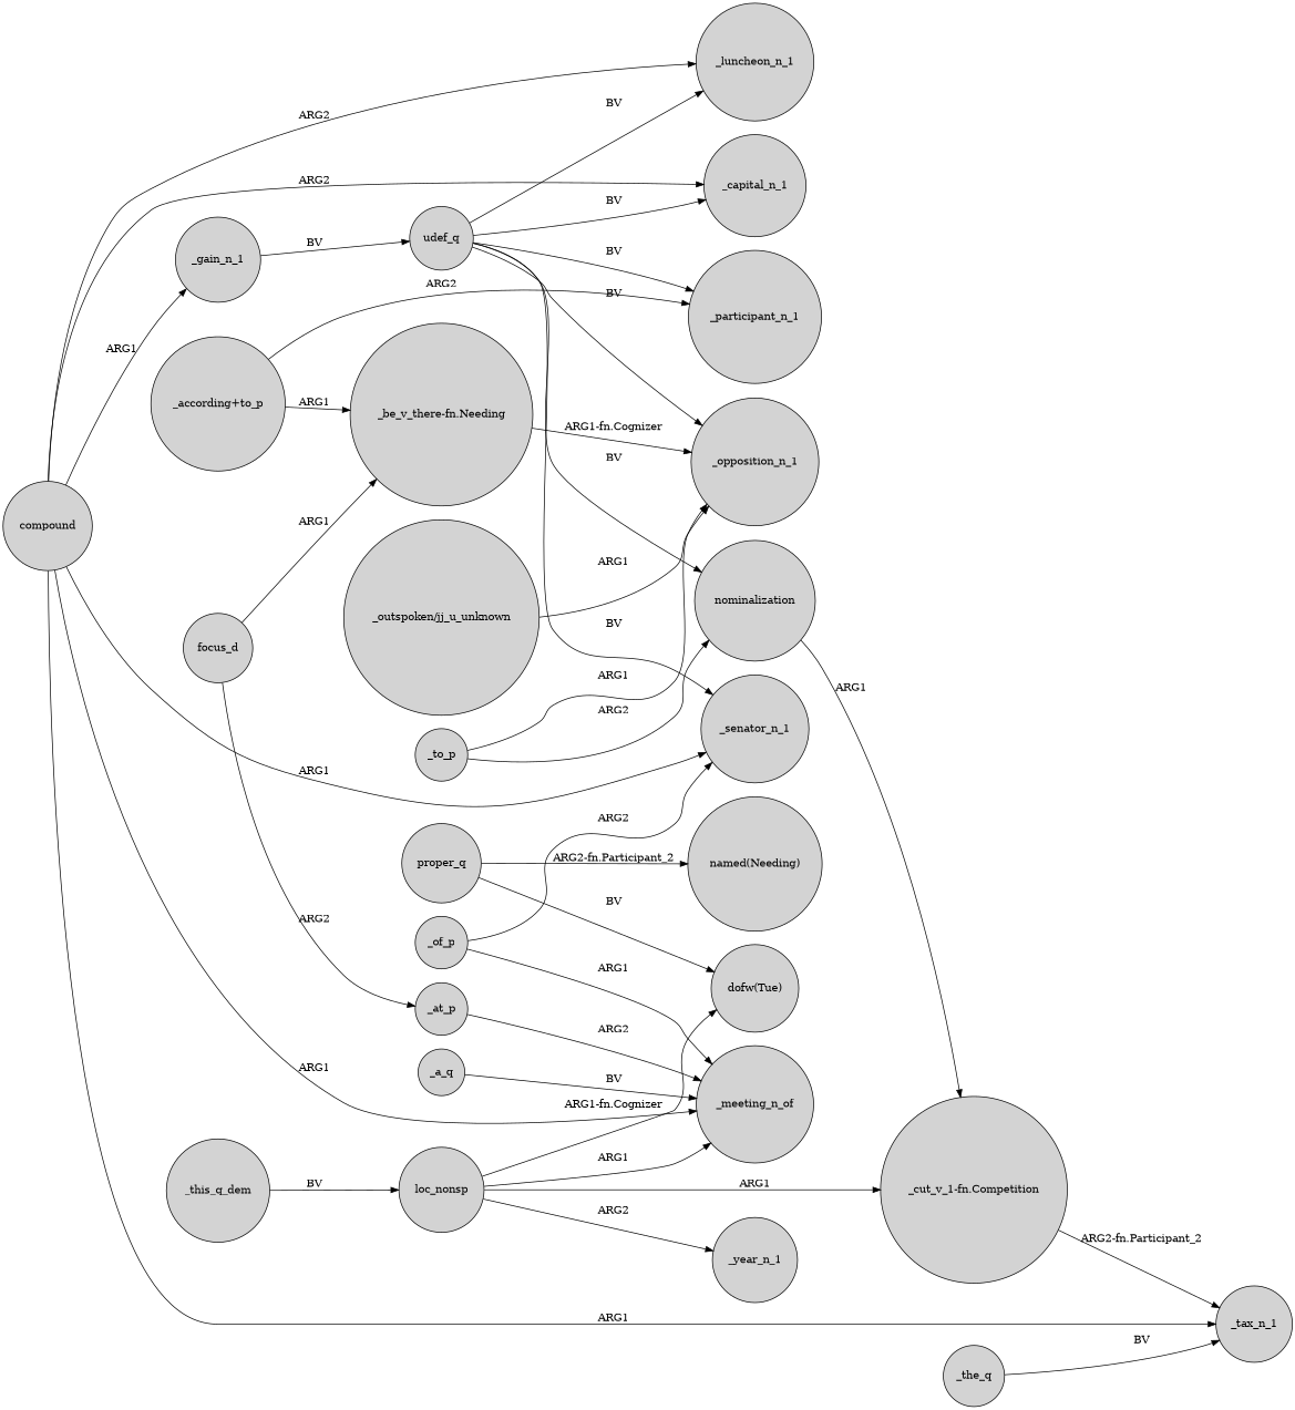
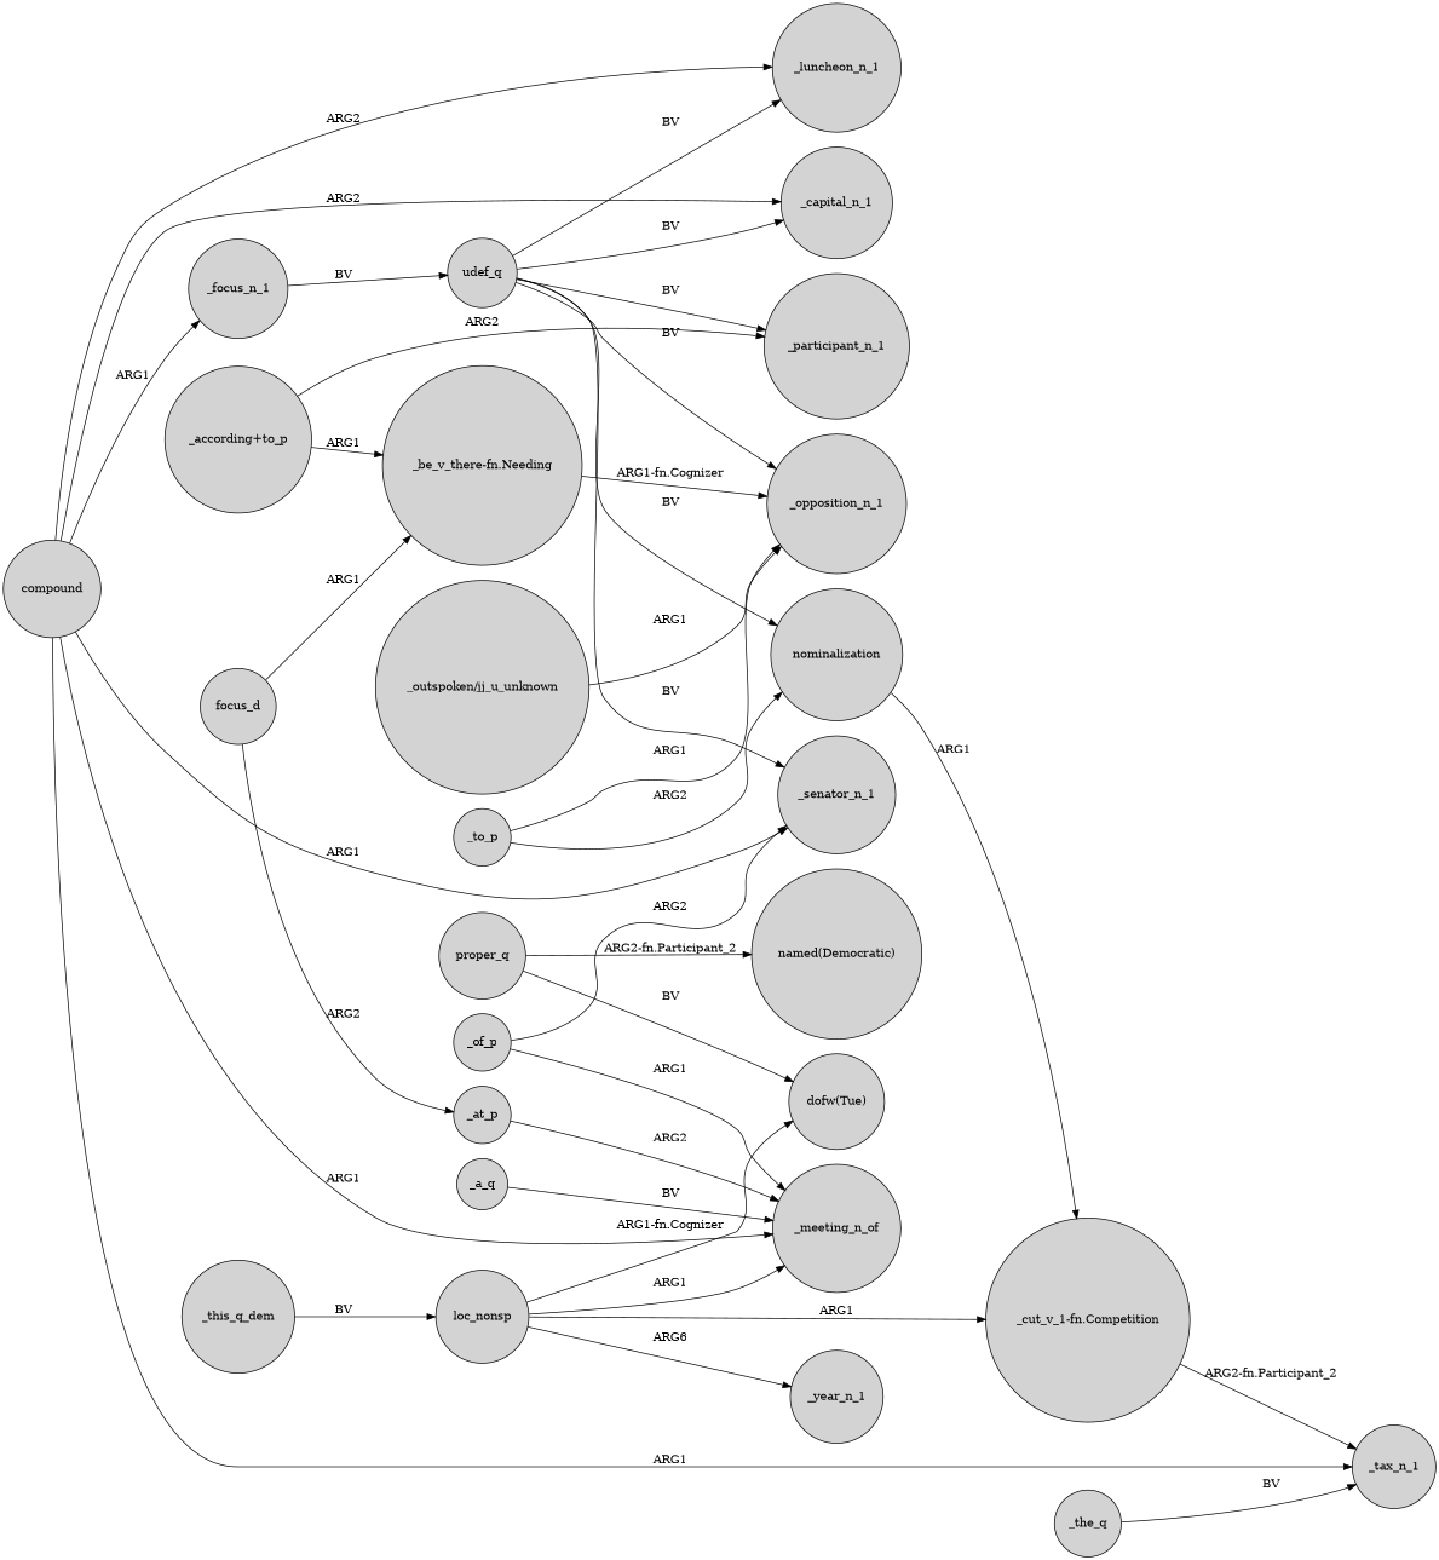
  digraph {
    rankdir=LR
    node [shape=circle style=filled]
    _of_p
    _senator_n_1
    _meeting_n_of
    "_according+to_p"
    "_be_v_there-fn.Needing"
    _participant_n_1
    _opposition_n_1
    udef_q
    nominalization
    _luncheon_n_1
    _capital_n_1
    "_cut_v_1-fn.Competition"
-   _gain_n_1
+   _gain_n_1 [label=_focus_n_1]
    _tax_n_1
    proper_q
-   "named(Democratic)" [label="named(Needing)"]
+   "named(Democratic)"
    "dofw(Tue)"
    loc_nonsp
    _year_n_1
    "_outspoken/jj_u_unknown"
    focus_d
    _at_p
    _to_p
    compound
    _a_q
    _this_q_dem
    _the_q
    _of_p -> _senator_n_1 [label=ARG2]
    _of_p -> _meeting_n_of [label=ARG1]
    "_according+to_p" -> "_be_v_there-fn.Needing" [label=ARG1]
    "_according+to_p" -> _participant_n_1 [label=ARG2]
    "_be_v_there-fn.Needing" -> _opposition_n_1 [label="ARG1-fn.Cognizer"]
    udef_q -> _senator_n_1 [label=BV]
    udef_q -> _participant_n_1 [label=BV]
    udef_q -> _opposition_n_1 [label=BV]
    udef_q -> nominalization [label=BV]
    udef_q -> _luncheon_n_1 [label=BV]
    udef_q -> _capital_n_1 [label=BV]
    nominalization -> "_cut_v_1-fn.Competition" [label=ARG1]
    "_cut_v_1-fn.Competition" -> _tax_n_1 [label="ARG2-fn.Participant_2"]
    _gain_n_1 -> udef_q [label=BV]
    proper_q -> "named(Democratic)" [label="ARG2-fn.Participant_2"]
    proper_q -> "dofw(Tue)" [label=BV]
    loc_nonsp -> _meeting_n_of [label=ARG1]
    loc_nonsp -> "_cut_v_1-fn.Competition" [label=ARG1]
    loc_nonsp -> "dofw(Tue)" [label="ARG1-fn.Cognizer"]
-   loc_nonsp -> _year_n_1 [label=ARG2]
+   loc_nonsp -> _year_n_1 [label=ARG6]
    "_outspoken/jj_u_unknown" -> _opposition_n_1 [label=ARG1]
    focus_d -> "_be_v_there-fn.Needing" [label=ARG1]
    focus_d -> _at_p [label=ARG2]
    _at_p -> _meeting_n_of [label=ARG2]
    _to_p -> _opposition_n_1 [label=ARG1]
    _to_p -> nominalization [label=ARG2]
    compound -> _senator_n_1 [label=ARG1]
    compound -> _meeting_n_of [label=ARG1]
    compound -> _luncheon_n_1 [label=ARG2]
    compound -> _capital_n_1 [label=ARG2]
    compound -> _gain_n_1 [label=ARG1]
    compound -> _tax_n_1 [label=ARG1]
    _a_q -> _meeting_n_of [label=BV]
    _this_q_dem -> loc_nonsp [label=BV]
    _the_q -> _tax_n_1 [label=BV]
  }
